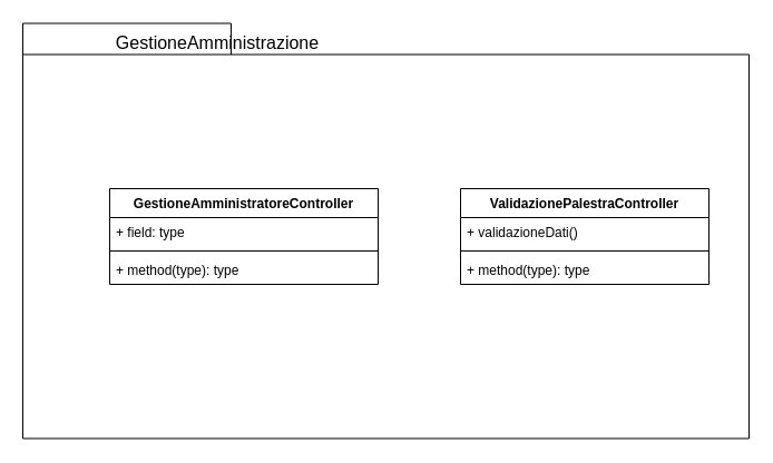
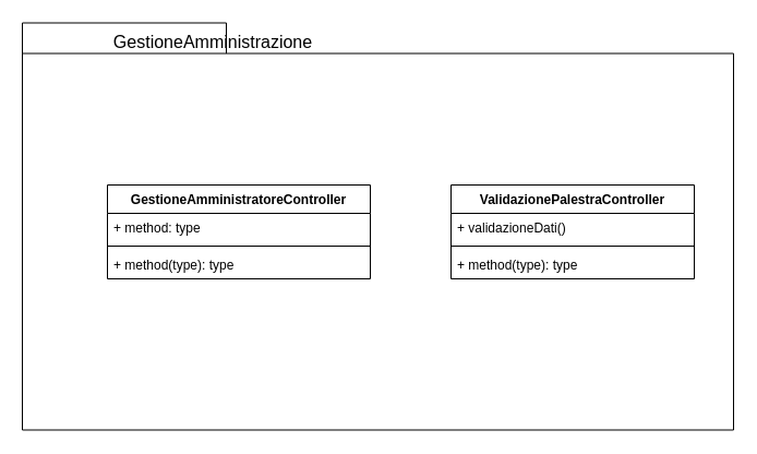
  <mxCell id="0" />
  <mxCell id="1" parent="0" />
  <mxCell id="2" value="" style="shape=folder;fontStyle=1;spacingTop=10;tabWidth=187;tabHeight=28;tabPosition=left;html=1;whiteSpace=wrap;" parent="1" vertex="1"><mxGeometry x="20" y="20.5" width="652" height="373" as="geometry" /></mxCell>
  <mxCell id="3" value="GestioneAmministratoreController" style="swimlane;fontStyle=1;align=center;verticalAlign=top;childLayout=stackLayout;horizontal=1;startSize=26;horizontalStack=0;resizeParent=1;resizeParentMax=0;resizeLast=0;collapsible=1;marginBottom=0;whiteSpace=wrap;html=1;" parent="1" vertex="1"><mxGeometry x="98" y="169" width="241" height="86" as="geometry" /></mxCell>
- <mxCell id="4" value="+ field: type" style="text;strokeColor=none;fillColor=none;align=left;verticalAlign=top;spacingLeft=4;spacingRight=4;overflow=hidden;rotatable=0;points=[[0,0.5],[1,0.5]];portConstraint=eastwest;whiteSpace=wrap;html=1;" parent="3" vertex="1"><mxGeometry y="26" width="241" height="26" as="geometry" /></mxCell>
+ <mxCell id="4" value="+ method: type" style="text;strokeColor=none;fillColor=none;align=left;verticalAlign=top;spacingLeft=4;spacingRight=4;overflow=hidden;rotatable=0;points=[[0,0.5],[1,0.5]];portConstraint=eastwest;whiteSpace=wrap;html=1;" parent="3" vertex="1"><mxGeometry y="26" width="241" height="26" as="geometry" /></mxCell>
  <mxCell id="5" value="" style="line;strokeWidth=1;fillColor=none;align=left;verticalAlign=middle;spacingTop=-1;spacingLeft=3;spacingRight=3;rotatable=0;labelPosition=right;points=[];portConstraint=eastwest;strokeColor=inherit;" parent="3" vertex="1"><mxGeometry y="52" width="241" height="8" as="geometry" /></mxCell>
  <mxCell id="6" value="+ method(type): type" style="text;strokeColor=none;fillColor=none;align=left;verticalAlign=top;spacingLeft=4;spacingRight=4;overflow=hidden;rotatable=0;points=[[0,0.5],[1,0.5]];portConstraint=eastwest;whiteSpace=wrap;html=1;" parent="3" vertex="1"><mxGeometry y="60" width="241" height="26" as="geometry" /></mxCell>
  <mxCell id="7" value="ValidazionePalestraController" style="swimlane;fontStyle=1;align=center;verticalAlign=top;childLayout=stackLayout;horizontal=1;startSize=26;horizontalStack=0;resizeParent=1;resizeParentMax=0;resizeLast=0;collapsible=1;marginBottom=0;whiteSpace=wrap;html=1;" parent="1" vertex="1"><mxGeometry x="413" y="169" width="223" height="86" as="geometry" /></mxCell>
  <mxCell id="8" value="+ validazioneDati()" style="text;strokeColor=none;fillColor=none;align=left;verticalAlign=top;spacingLeft=4;spacingRight=4;overflow=hidden;rotatable=0;points=[[0,0.5],[1,0.5]];portConstraint=eastwest;whiteSpace=wrap;html=1;" parent="7" vertex="1"><mxGeometry y="26" width="223" height="26" as="geometry" /></mxCell>
  <mxCell id="9" value="" style="line;strokeWidth=1;fillColor=none;align=left;verticalAlign=middle;spacingTop=-1;spacingLeft=3;spacingRight=3;rotatable=0;labelPosition=right;points=[];portConstraint=eastwest;strokeColor=inherit;" parent="7" vertex="1"><mxGeometry y="52" width="223" height="8" as="geometry" /></mxCell>
  <mxCell id="10" value="+ method(type): type" style="text;strokeColor=none;fillColor=none;align=left;verticalAlign=top;spacingLeft=4;spacingRight=4;overflow=hidden;rotatable=0;points=[[0,0.5],[1,0.5]];portConstraint=eastwest;whiteSpace=wrap;html=1;" parent="7" vertex="1"><mxGeometry y="60" width="223" height="26" as="geometry" /></mxCell>
  <mxCell id="11" value="GestioneAmministrazione" style="text;strokeColor=none;fillColor=none;html=1;align=center;verticalAlign=middle;whiteSpace=wrap;rounded=0;fontSize=16;" vertex="1" parent="1"><mxGeometry x="165" y="23" width="60" height="30" as="geometry" /></mxCell>
